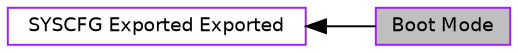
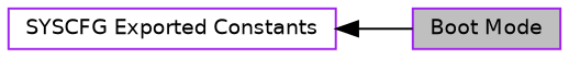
  digraph {
    rankdir=LR
    node [color=purple fontname=Helvetica fontsize=10 shape=box style=filled]
    n1 [fillcolor=grey75 fontcolor=black height=0.2 label="Boot Mode" width=0.4]
-   n2 [fillcolor=white height=0.2 label="SYSCFG Exported Exported" width=0.4]
+   n2 [fillcolor=white height=0.2 label="SYSCFG Exported Constants" width=0.4]
    n2 -> n1 [dir=back fontname=Helvetica fontsize=10 labelfontname=Helvetica labelfontsize=10 shape=plaintext style=solid]
  }
